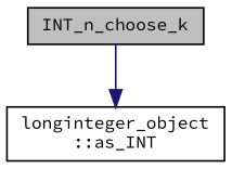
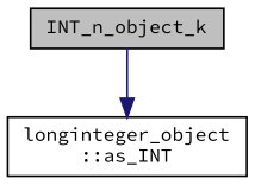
  digraph {
    rankdir=TB
    fontname="Source Code Pro"
    node [color=black fontname="Source Code Pro" fontsize=10 shape=record style=filled]
-   n1 [fillcolor=grey75 fontcolor=black height=0.2 label=INT_n_choose_k width=0.4]
+   n1 [fillcolor=grey75 fontcolor=black height=0.2 label=INT_n_object_k width=0.4]
    n2 [fillcolor=white height=0.2 label="longinteger_object\l::as_INT" width=0.4]
    n1 -> n2 [color=midnightblue fontname="Source Code Pro" fontsize=10 labelfontname=Helvetica labelfontsize=10 style=solid]
  }
